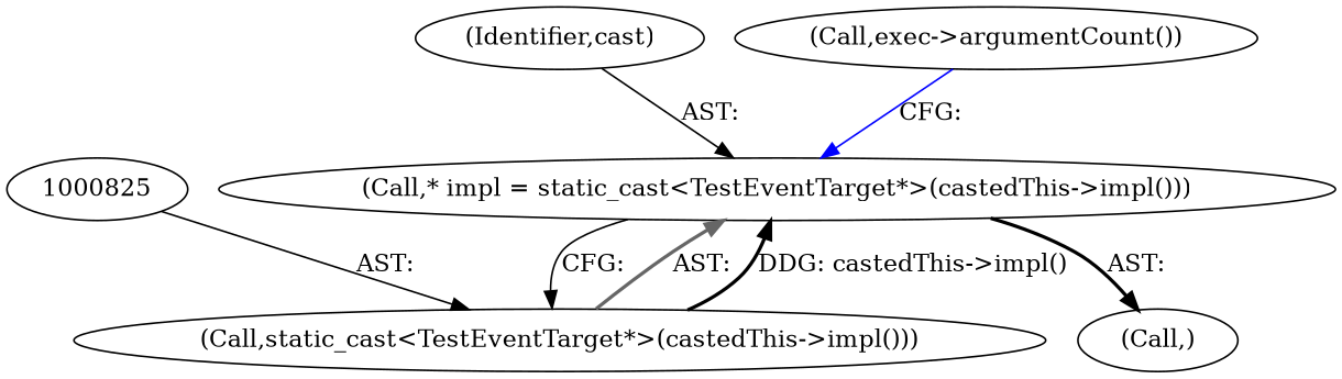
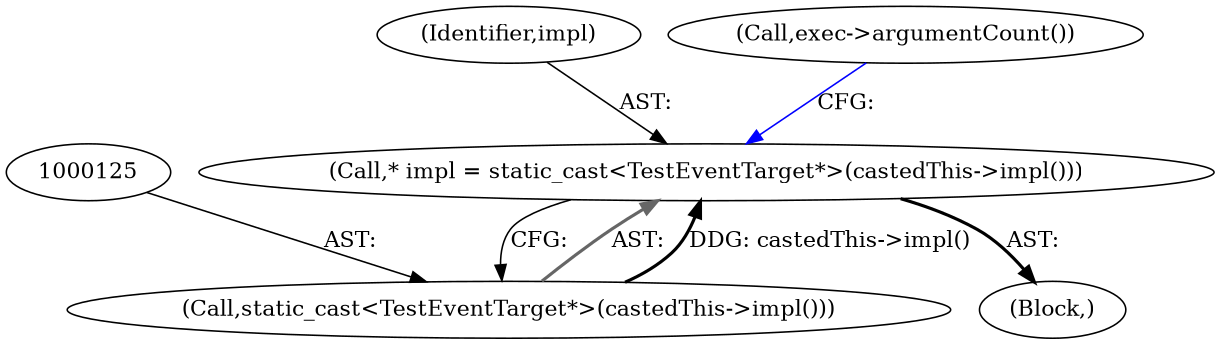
  digraph {
    fontname="DejaVu Serif"
    node [fontname="DejaVu Serif"]
    edge [color=black fontname="DejaVu Serif" style=solid]
    n1 [label="(Call,* impl = static_cast<TestEventTarget*>(castedThis->impl()))"]
    n2 [label="(Call,static_cast<TestEventTarget*>(castedThis->impl()))"]
-   n3 [label="(Call,)"]
-   n4 [label="(Identifier,cast)"]
+   n3 [label="(Block,)"]
+   n4 [label="(Identifier,impl)"]
    n5 [label="(Call,exec->argumentCount())"]
-   1000125 [label=1000825]
+   1000125
    n1 -> n2 [label="CFG: "]
    n1 -> n3 [label="AST: " style=bold]
    n2 -> n1 [color=gray40 label="AST: " style=bold]
    n2 -> n1 [label="DDG: castedThis->impl()" style=bold]
    n4 -> n1 [label="AST: "]
    n5 -> n1 [color=blue label="CFG: "]
    1000125 -> n2 [label="AST: "]
  }
